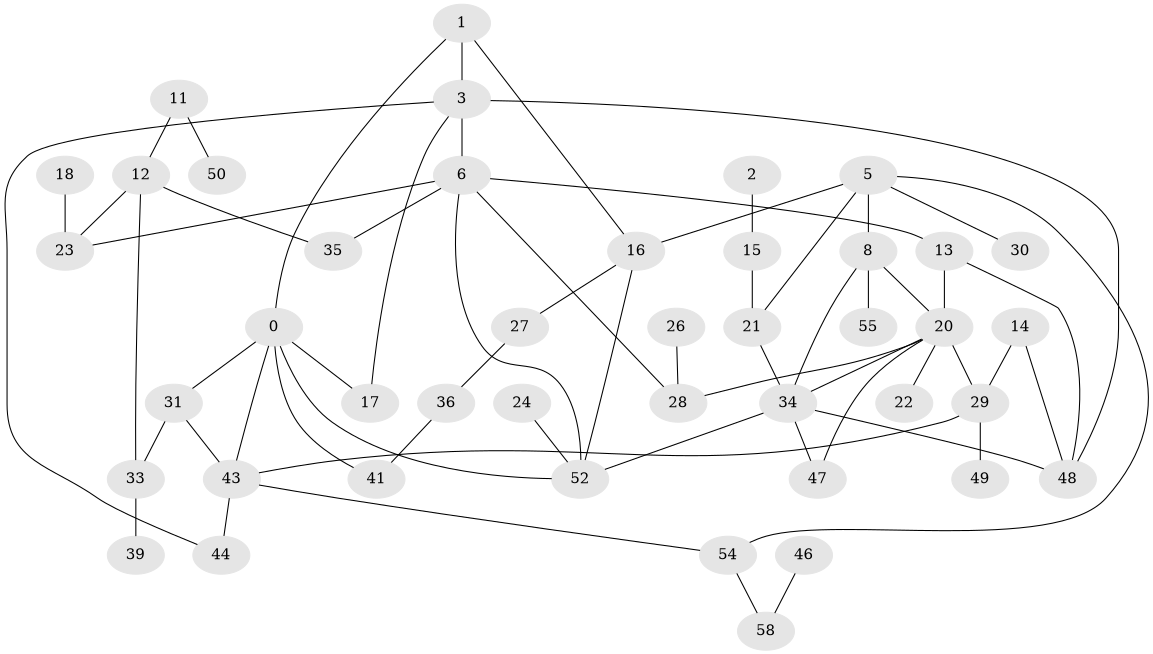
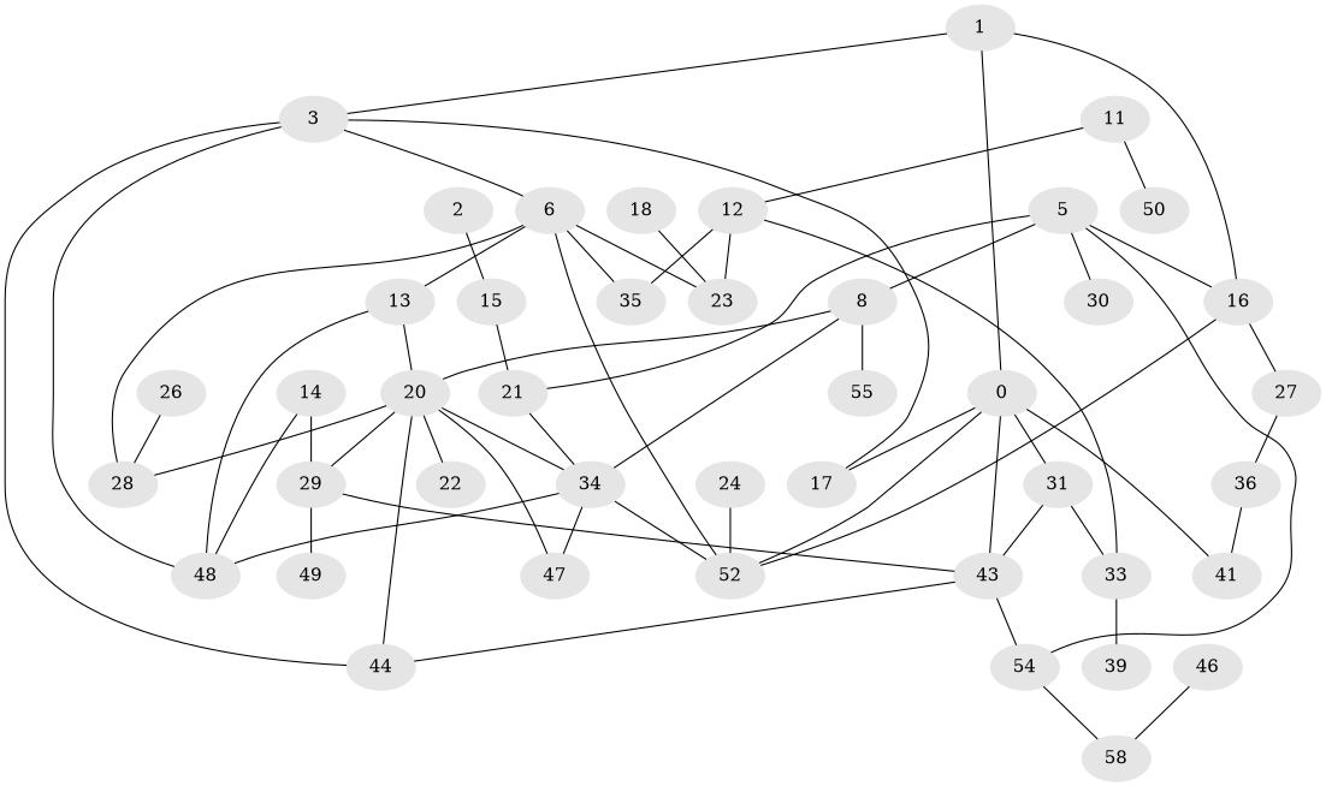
  graph {
    node [color=gray90 style=filled]
    edge [weight=1.0]
    1
    3
    n3 [label=0]
    16
    6
    17
    44
    48
    52
    31
    41
    43
    27
    2
    15
    21
    13
    23
    28
    35
    n21 [label=5]
    8
    30
    54
    20
    34
    55
    58
    29
    22
    47
    33
    11
    12
    50
    39
    14
    49
    36
    18
    24
    26
    46
    1 -- 3
    1 -- n3
    1 -- 16
    3 -- 6
    3 -- 17
    3 -- 44
    3 -- 48 [weight=2.0]
    n3 -- 17
    n3 -- 52
    n3 -- 31
    n3 -- 41
    n3 -- 43
    16 -- 52
    16 -- 27
    6 -- 52
    6 -- 13
    6 -- 23
    6 -- 28
    6 -- 35
    31 -- 43
    31 -- 33
    43 -- 44
    43 -- 54
    27 -- 36
    2 -- 15
    15 -- 21 [weight=2.0]
    21 -- 34
    13 -- 48
    13 -- 20
    n21 -- 16
    n21 -- 21
    n21 -- 8
    n21 -- 30
    n21 -- 54
    8 -- 20
    8 -- 34
    8 -- 55
    54 -- 58
+   20 -- 44
    20 -- 28
    20 -- 34
    20 -- 29
    20 -- 22
    20 -- 47
    34 -- 48 [weight=2.0]
    34 -- 52
    34 -- 47
    29 -- 43
    29 -- 49
    33 -- 39
    11 -- 12
    11 -- 50
    12 -- 23
    12 -- 35 [weight=3.0]
    12 -- 33
    14 -- 48
    14 -- 29
    36 -- 41
    18 -- 23
    24 -- 52
    26 -- 28
    46 -- 58
  }
